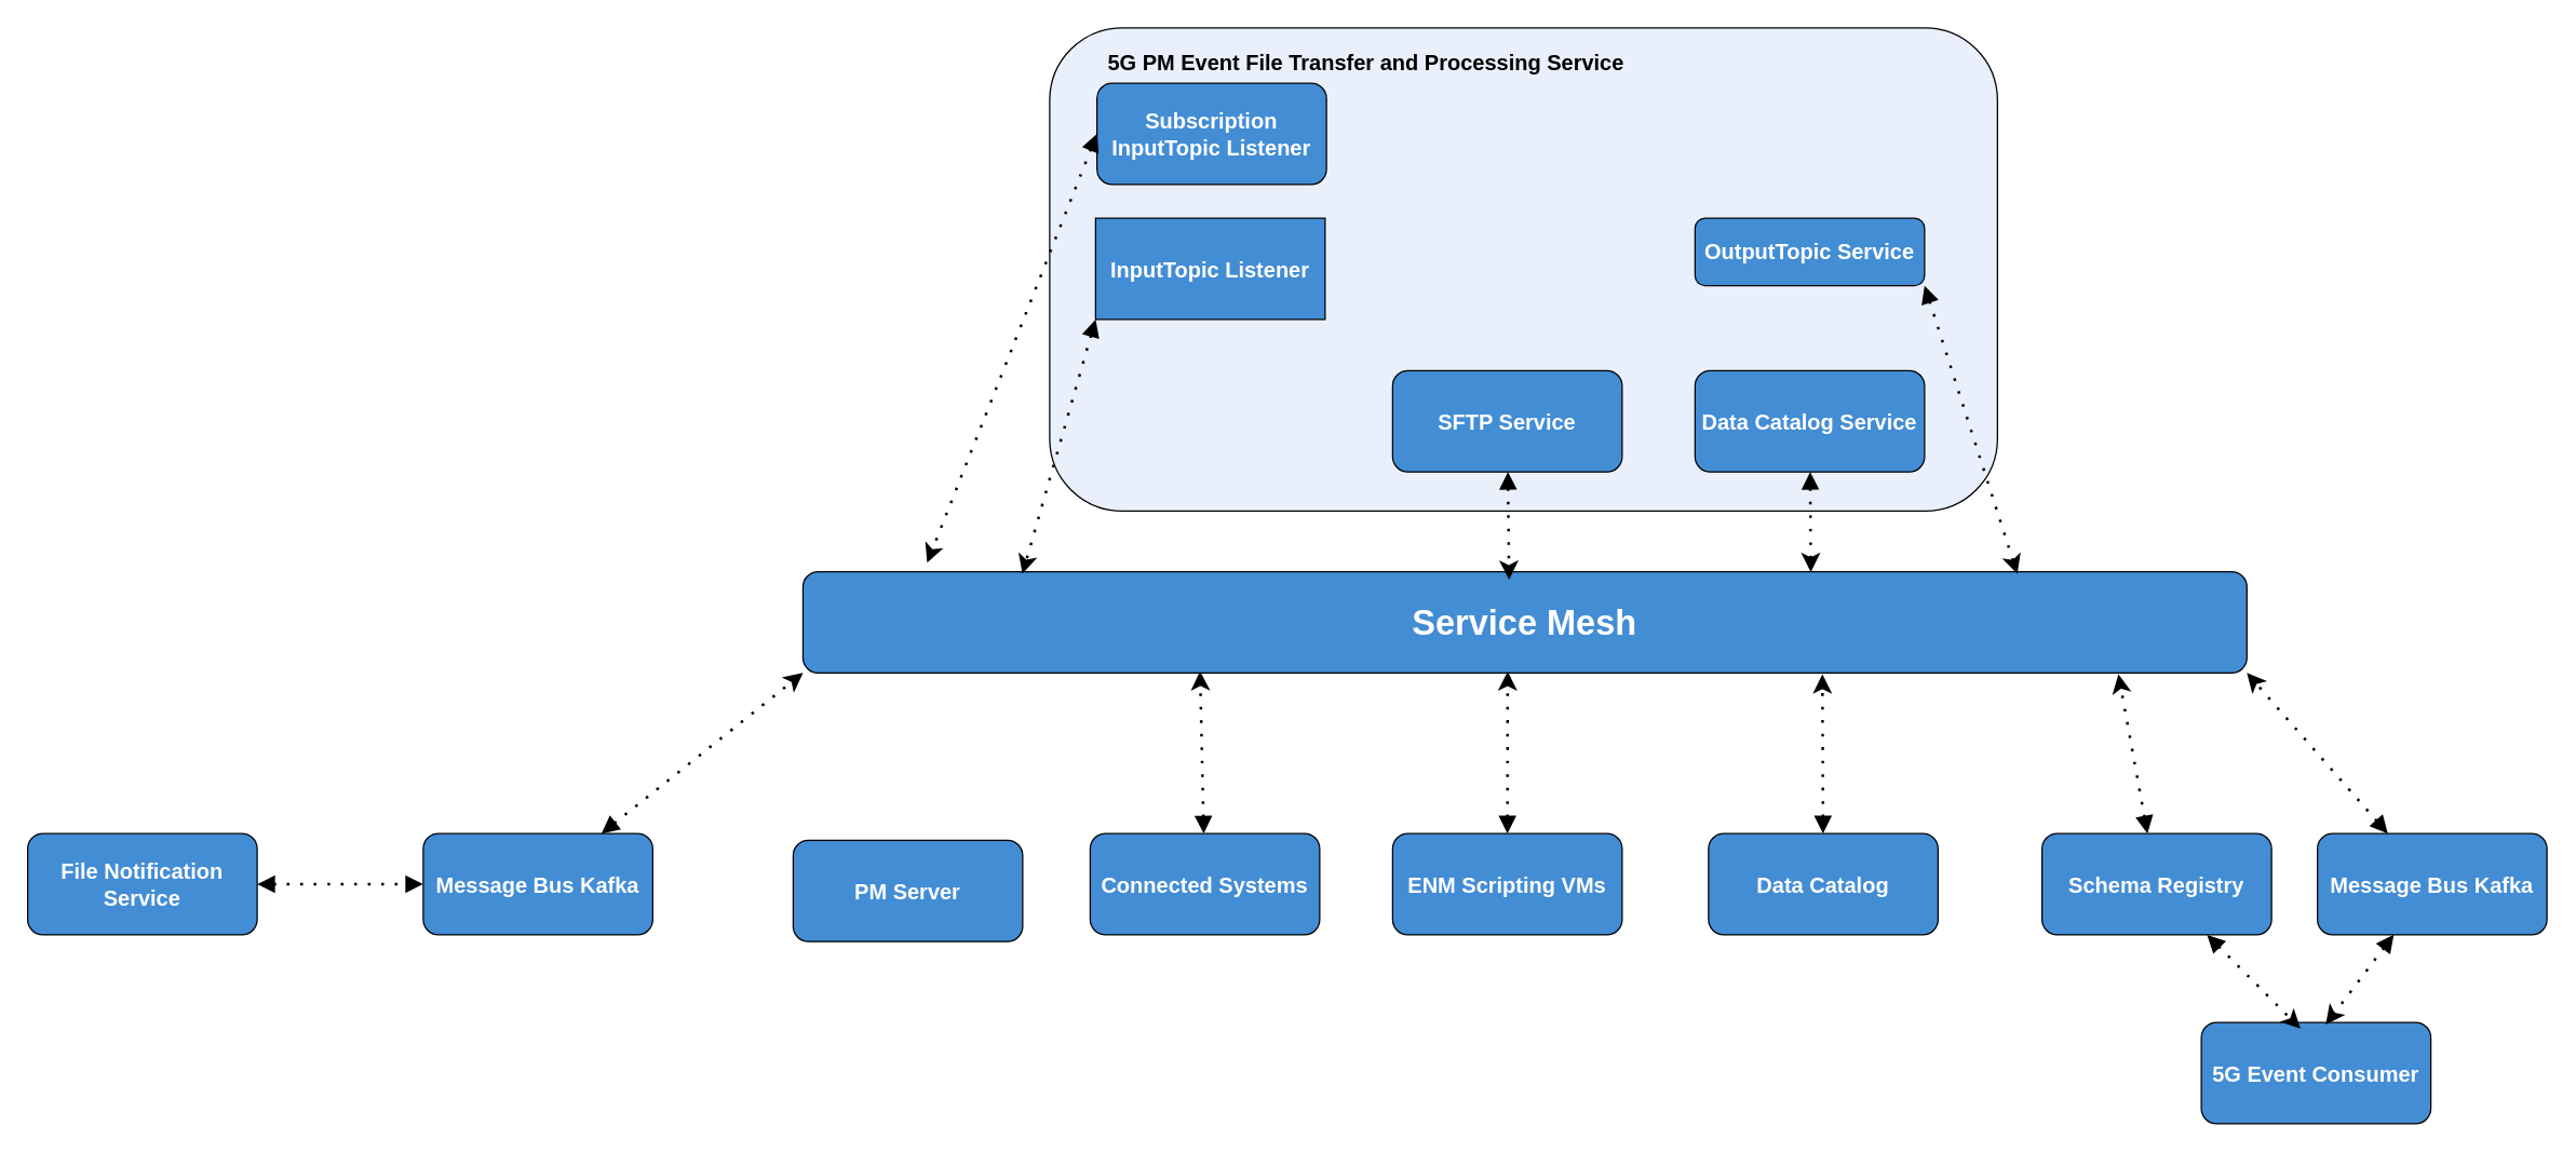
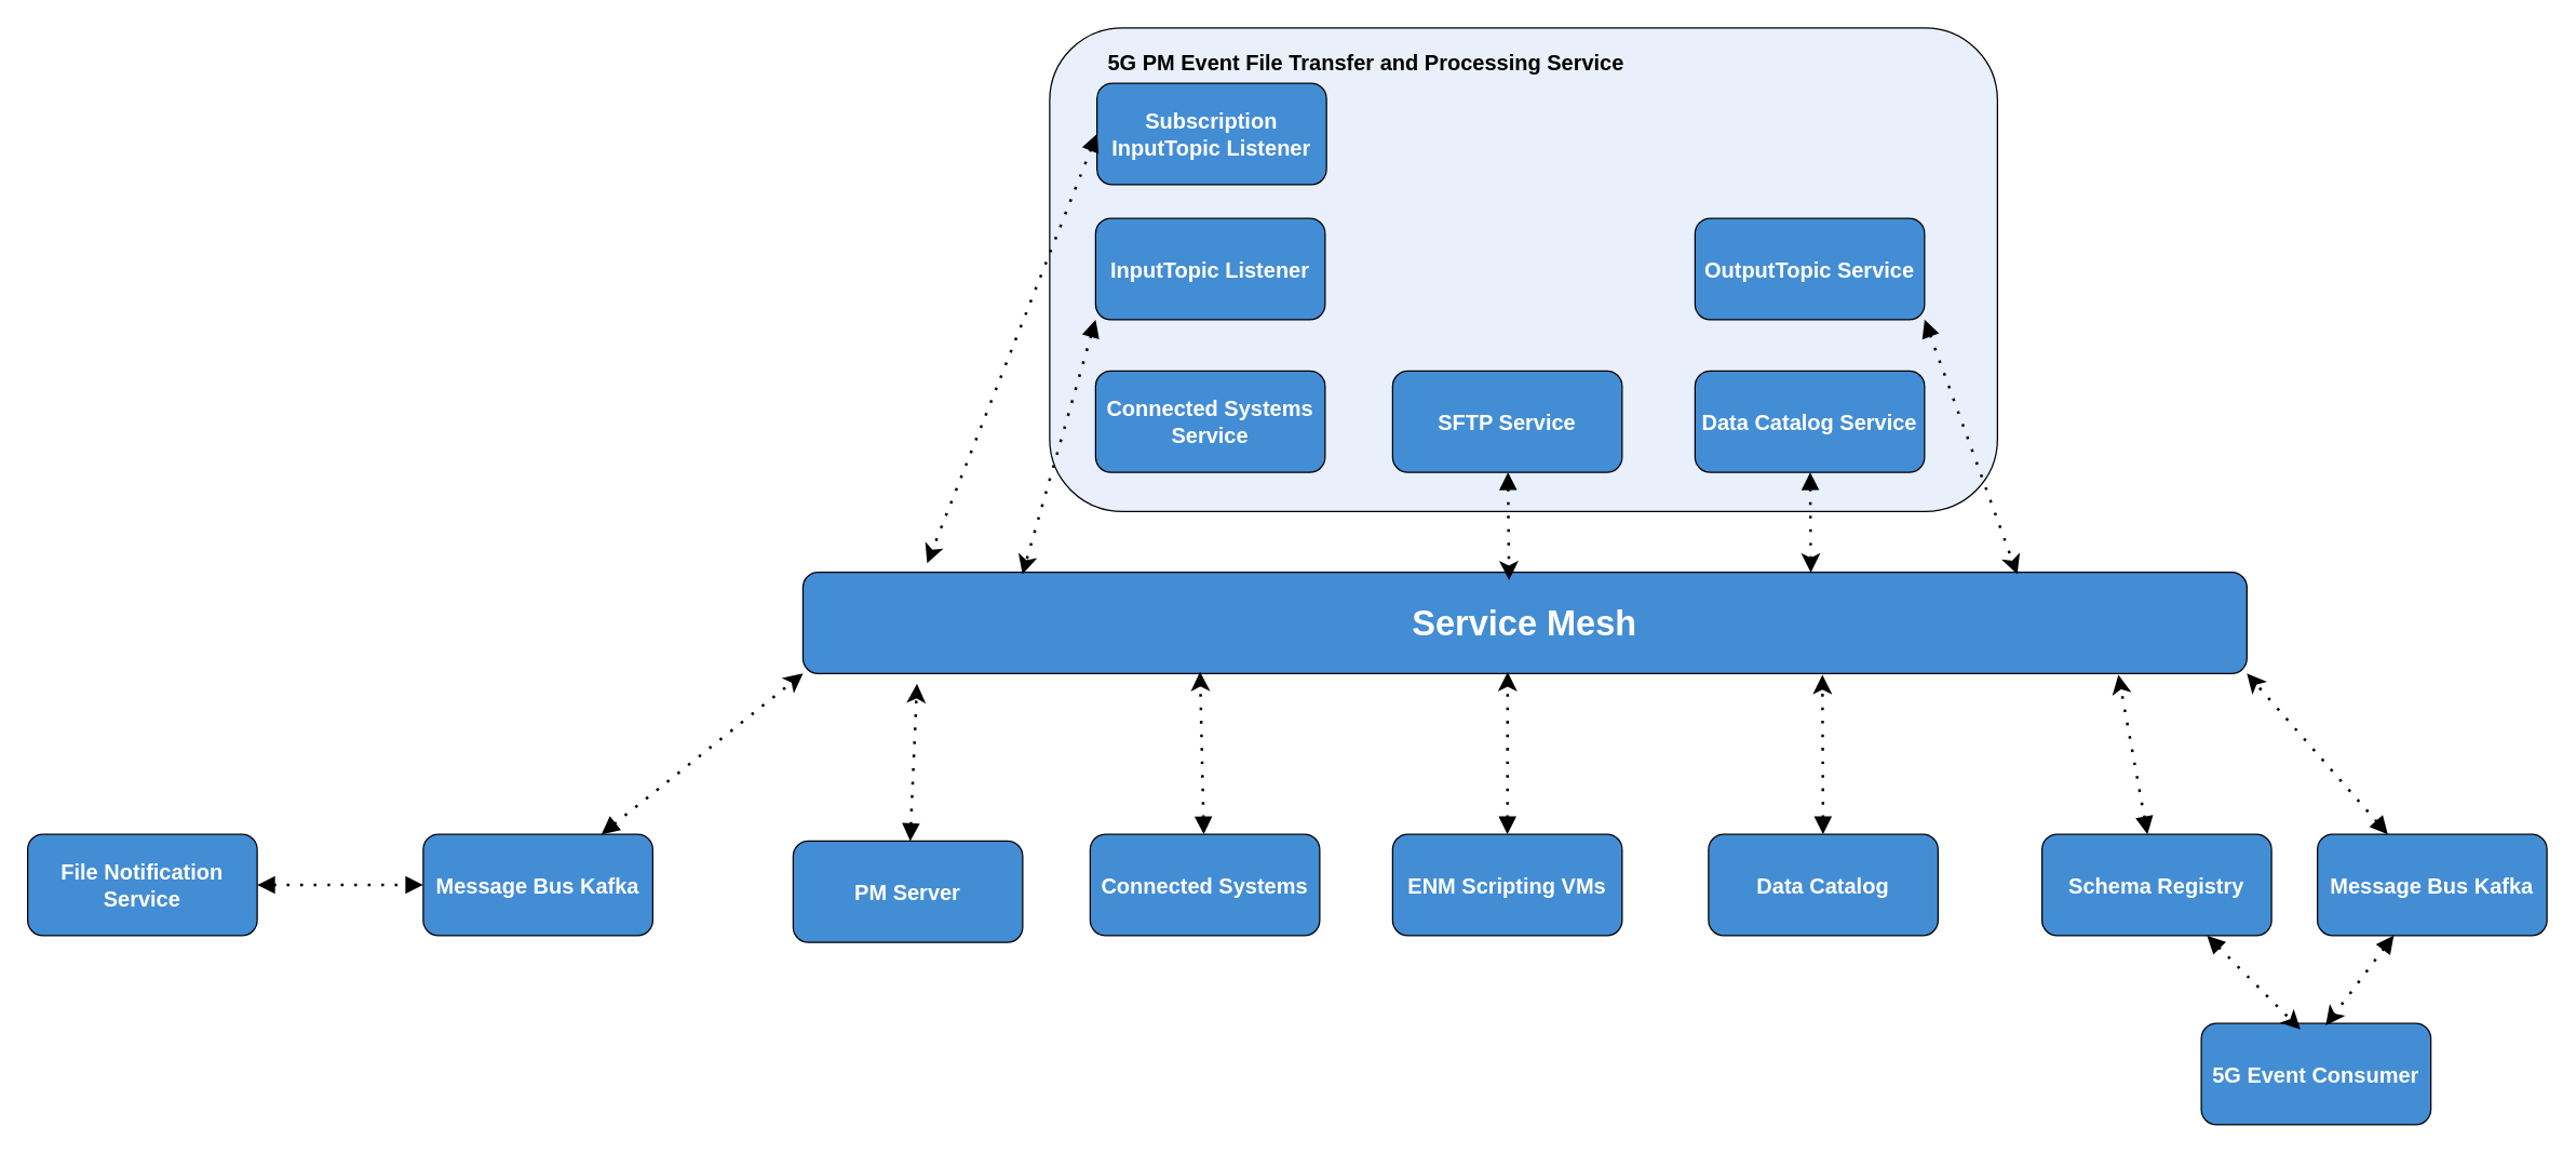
  <mxCell id="0" />
  <mxCell id="1" parent="0" />
  <mxCell id="2" value="&lt;font color=&quot;#ffffff&quot;&gt;&lt;b&gt;File Notification Service&lt;/b&gt;&lt;/font&gt;" style="rounded=1;whiteSpace=wrap;html=1;fontSize=16;fillColor=#438DD5;strokeColor=#000000;" parent="1" vertex="1"><mxGeometry x="20" y="617" width="170" height="75" as="geometry" /></mxCell>
  <mxCell id="3" value="&lt;font color=&quot;#ffffff&quot;&gt;&lt;b&gt;Message Bus Kafka&lt;/b&gt;&lt;/font&gt;" style="rounded=1;whiteSpace=wrap;html=1;fontSize=16;fillColor=#438DD5;strokeColor=#000000;" parent="1" vertex="1"><mxGeometry x="313" y="617" width="170" height="75" as="geometry" /></mxCell>
  <mxCell id="4" value="&lt;b style=&quot;border-color: var(--border-color); color: rgb(255, 255, 255);&quot;&gt;PM Server&lt;/b&gt;" style="rounded=1;whiteSpace=wrap;html=1;fontSize=16;fillColor=#438DD5;strokeColor=#000000;" parent="1" vertex="1"><mxGeometry x="587" y="622" width="170" height="75" as="geometry" /></mxCell>
  <mxCell id="5" value="&lt;font color=&quot;#ffffff&quot;&gt;&lt;b&gt;Message Bus Kafka&lt;/b&gt;&lt;/font&gt;" style="rounded=1;whiteSpace=wrap;html=1;fontSize=16;fillColor=#438DD5;strokeColor=#000000;" parent="1" vertex="1"><mxGeometry x="1716" y="617" width="170" height="75" as="geometry" /></mxCell>
  <mxCell id="6" value="&lt;font color=&quot;#ffffff&quot;&gt;&lt;b&gt;Schema Registry&lt;/b&gt;&lt;/font&gt;" style="rounded=1;whiteSpace=wrap;html=1;fontSize=16;fillColor=#438DD5;strokeColor=#000000;" parent="1" vertex="1"><mxGeometry x="1512" y="617" width="170" height="75" as="geometry" /></mxCell>
  <mxCell id="7" value="&lt;font color=&quot;#ffffff&quot;&gt;&lt;b&gt;5G Event Consumer&lt;/b&gt;&lt;/font&gt;" style="rounded=1;whiteSpace=wrap;html=1;fontSize=16;fillColor=#438DD5;strokeColor=#000000;" parent="1" vertex="1"><mxGeometry x="1630" y="757" width="170" height="75" as="geometry" /></mxCell>
  <mxCell id="8" value="" style="endArrow=block;dashed=1;html=1;dashPattern=1 4;strokeWidth=2;rounded=0;fontSize=12;startSize=8;endSize=8;curved=1;startArrow=block;startFill=1;endFill=1;entryX=0;entryY=0.5;entryDx=0;entryDy=0;exitX=1;exitY=0.5;exitDx=0;exitDy=0;" parent="1" source="2" target="3" edge="1"><mxGeometry width="50" height="50" relative="1" as="geometry"><mxPoint x="181" y="675" as="sourcePoint" /><mxPoint x="310" y="660" as="targetPoint" /></mxGeometry></mxCell>
  <mxCell id="9" value="&lt;b style=&quot;border-color: var(--border-color); color: rgb(255, 255, 255);&quot;&gt;&lt;font style=&quot;font-size: 26px;&quot;&gt;Service Mesh&lt;/font&gt;&lt;/b&gt;" style="rounded=1;whiteSpace=wrap;html=1;fontSize=16;fillColor=#438DD5;strokeColor=#000000;" parent="1" vertex="1"><mxGeometry x="594.25" y="423" width="1069.5" height="75" as="geometry" /></mxCell>
  <mxCell id="10" value="&lt;b style=&quot;border-color: var(--border-color); color: rgb(255, 255, 255);&quot;&gt;Connected Systems&lt;/b&gt;" style="rounded=1;whiteSpace=wrap;html=1;fontSize=16;fillColor=#438DD5;strokeColor=#000000;" parent="1" vertex="1"><mxGeometry x="807" y="617" width="170" height="75" as="geometry" /></mxCell>
  <mxCell id="11" value="&lt;font color=&quot;#ffffff&quot;&gt;&lt;b&gt;Data Catalog&lt;/b&gt;&lt;/font&gt;" style="rounded=1;whiteSpace=wrap;html=1;fontSize=16;fillColor=#438DD5;strokeColor=#000000;" parent="1" vertex="1"><mxGeometry x="1265" y="617" width="170" height="75" as="geometry" /></mxCell>
  <mxCell id="12" value="&lt;font color=&quot;#ffffff&quot;&gt;&lt;b&gt;ENM Scripting VMs&lt;/b&gt;&lt;/font&gt;" style="rounded=1;whiteSpace=wrap;html=1;fontSize=16;fillColor=#438DD5;strokeColor=#000000;" parent="1" vertex="1"><mxGeometry x="1031" y="617" width="170" height="75" as="geometry" /></mxCell>
  <mxCell id="13" style="edgeStyle=none;curved=1;rounded=0;orthogonalLoop=1;jettySize=auto;html=1;entryX=0;entryY=1;entryDx=0;entryDy=0;fontSize=12;startSize=8;endSize=8;dashed=1;dashPattern=1 4;startArrow=block;startFill=1;strokeWidth=2;" parent="1" source="3" target="9" edge="1"><mxGeometry relative="1" as="geometry" /></mxCell>
+ <mxCell id="14" style="edgeStyle=none;curved=1;rounded=0;orthogonalLoop=1;jettySize=auto;html=1;entryX=0.079;entryY=1.101;entryDx=0;entryDy=0;entryPerimeter=0;fontSize=12;startSize=8;endSize=8;dashed=1;dashPattern=1 4;startArrow=block;startFill=1;strokeWidth=2;" parent="1" source="4" target="9" edge="1"><mxGeometry relative="1" as="geometry" /></mxCell>
  <mxCell id="15" style="edgeStyle=none;curved=1;rounded=0;orthogonalLoop=1;jettySize=auto;html=1;entryX=1;entryY=1;entryDx=0;entryDy=0;fontSize=12;startSize=8;endSize=8;dashed=1;dashPattern=1 4;startArrow=block;startFill=1;strokeWidth=2;" parent="1" source="5" target="9" edge="1"><mxGeometry relative="1" as="geometry" /></mxCell>
  <mxCell id="16" style="edgeStyle=none;curved=1;rounded=0;orthogonalLoop=1;jettySize=auto;html=1;entryX=0.542;entryY=0.02;entryDx=0;entryDy=0;entryPerimeter=0;fontSize=12;startSize=8;endSize=8;dashed=1;dashPattern=1 4;startArrow=block;startFill=1;strokeWidth=2;" parent="1" source="5" target="7" edge="1"><mxGeometry relative="1" as="geometry" /></mxCell>
  <mxCell id="17" style="edgeStyle=none;curved=1;rounded=0;orthogonalLoop=1;jettySize=auto;html=1;entryX=0.911;entryY=1.013;entryDx=0;entryDy=0;entryPerimeter=0;fontSize=12;startSize=8;endSize=8;dashed=1;dashPattern=1 4;startArrow=block;startFill=1;strokeWidth=2;" parent="1" source="6" target="9" edge="1"><mxGeometry relative="1" as="geometry" /></mxCell>
  <mxCell id="18" style="edgeStyle=none;curved=1;rounded=0;orthogonalLoop=1;jettySize=auto;html=1;entryX=0.432;entryY=0.061;entryDx=0;entryDy=0;entryPerimeter=0;fontSize=12;startSize=8;endSize=8;dashed=1;dashPattern=1 4;startArrow=block;startFill=1;strokeWidth=2;" parent="1" source="6" target="7" edge="1"><mxGeometry relative="1" as="geometry" /></mxCell>
  <mxCell id="19" style="edgeStyle=none;curved=1;rounded=0;orthogonalLoop=1;jettySize=auto;html=1;entryX=0.275;entryY=0.983;entryDx=0;entryDy=0;entryPerimeter=0;fontSize=12;startSize=8;endSize=8;dashed=1;dashPattern=1 4;startArrow=block;startFill=1;strokeWidth=2;" parent="1" source="10" target="9" edge="1"><mxGeometry relative="1" as="geometry" /></mxCell>
  <mxCell id="20" style="edgeStyle=none;curved=1;rounded=0;orthogonalLoop=1;jettySize=auto;html=1;entryX=0.706;entryY=1.013;entryDx=0;entryDy=0;entryPerimeter=0;fontSize=12;startSize=8;endSize=8;dashed=1;dashPattern=1 4;startArrow=block;startFill=1;strokeWidth=2;" parent="1" source="11" target="9" edge="1"><mxGeometry relative="1" as="geometry" /></mxCell>
  <mxCell id="21" style="edgeStyle=none;curved=1;rounded=0;orthogonalLoop=1;jettySize=auto;html=1;entryX=0.488;entryY=0.984;entryDx=0;entryDy=0;entryPerimeter=0;fontSize=12;startSize=8;endSize=8;dashed=1;dashPattern=1 4;startArrow=block;startFill=1;strokeWidth=2;" parent="1" source="12" target="9" edge="1"><mxGeometry relative="1" as="geometry" /></mxCell>
  <mxCell id="22" value="" style="group" parent="1" vertex="1" connectable="0"><mxGeometry x="777" y="20" width="702" height="358" as="geometry" /></mxCell>
  <mxCell id="23" value="" style="rounded=1;whiteSpace=wrap;html=1;fontSize=16;fillColor=#e9f0fb;strokeColor=#000000;gradientColor=none;align=left;" parent="22" vertex="1"><mxGeometry width="702" height="358" as="geometry" /></mxCell>
- <mxCell id="24" value="&lt;font color=&quot;#ffffff&quot;&gt;&lt;b&gt;InputTopic Listener&lt;/b&gt;&lt;/font&gt;" style="whiteSpace=wrap;html=1;fontSize=16;fillColor=#438DD5;strokeColor=#000000;rounded=0;" parent="22" vertex="1"><mxGeometry x="34" y="141" width="170" height="75" as="geometry" /></mxCell>
- <mxCell id="25" value="&lt;font color=&quot;#ffffff&quot;&gt;&lt;b&gt;OutputTopic Service&lt;/b&gt;&lt;/font&gt;" style="rounded=1;whiteSpace=wrap;html=1;fontSize=16;fillColor=#438DD5;strokeColor=#000000;" parent="22" vertex="1"><mxGeometry x="478" y="141" width="170" height="50" as="geometry" /></mxCell>
+ <mxCell id="24" value="&lt;font color=&quot;#ffffff&quot;&gt;&lt;b&gt;InputTopic Listener&lt;/b&gt;&lt;/font&gt;" style="rounded=1;whiteSpace=wrap;html=1;fontSize=16;fillColor=#438DD5;strokeColor=#000000;" parent="22" vertex="1"><mxGeometry x="34" y="141" width="170" height="75" as="geometry" /></mxCell>
+ <mxCell id="25" value="&lt;font color=&quot;#ffffff&quot;&gt;&lt;b&gt;OutputTopic Service&lt;/b&gt;&lt;/font&gt;" style="rounded=1;whiteSpace=wrap;html=1;fontSize=16;fillColor=#438DD5;strokeColor=#000000;" parent="22" vertex="1"><mxGeometry x="478" y="141" width="170" height="75" as="geometry" /></mxCell>
+ <mxCell id="26" value="&lt;font color=&quot;#ffffff&quot;&gt;&lt;b&gt;Connected Systems Service&lt;/b&gt;&lt;/font&gt;" style="rounded=1;whiteSpace=wrap;html=1;fontSize=16;fillColor=#438DD5;strokeColor=#000000;" parent="22" vertex="1"><mxGeometry x="34" y="254" width="170" height="75" as="geometry" /></mxCell>
  <mxCell id="27" value="&lt;font color=&quot;#ffffff&quot;&gt;&lt;b&gt;SFTP Service&lt;/b&gt;&lt;/font&gt;" style="rounded=1;whiteSpace=wrap;html=1;fontSize=16;fillColor=#438DD5;strokeColor=#000000;" parent="22" vertex="1"><mxGeometry x="254" y="254" width="170" height="75" as="geometry" /></mxCell>
  <mxCell id="28" value="&lt;font color=&quot;#ffffff&quot;&gt;&lt;b&gt;Data Catalog Service&lt;/b&gt;&lt;/font&gt;" style="rounded=1;whiteSpace=wrap;html=1;fontSize=16;fillColor=#438DD5;strokeColor=#000000;" parent="22" vertex="1"><mxGeometry x="478" y="254" width="170" height="75" as="geometry" /></mxCell>
  <mxCell id="29" value="&lt;b&gt;5G PM Event File Transfer and Processing Service&lt;/b&gt;" style="text;html=1;align=center;verticalAlign=middle;resizable=0;points=[];autosize=1;strokeColor=none;fillColor=none;fontSize=16;" parent="22" vertex="1"><mxGeometry x="34" y="10" width="400" height="31" as="geometry" /></mxCell>
  <mxCell id="30" value="&lt;font color=&quot;#ffffff&quot;&gt;&lt;b&gt;Subscription InputTopic Listener&lt;/b&gt;&lt;/font&gt;" style="rounded=1;whiteSpace=wrap;html=1;fontSize=16;fillColor=#438DD5;strokeColor=#000000;" parent="22" vertex="1"><mxGeometry x="35" y="41" width="170" height="75" as="geometry" /></mxCell>
  <mxCell id="31" style="edgeStyle=none;curved=1;rounded=0;orthogonalLoop=1;jettySize=auto;html=1;entryX=0.698;entryY=0.003;entryDx=0;entryDy=0;entryPerimeter=0;fontSize=12;startSize=8;endSize=8;startArrow=block;startFill=1;dashed=1;dashPattern=1 4;strokeWidth=2;" parent="1" source="28" target="9" edge="1"><mxGeometry relative="1" as="geometry" /></mxCell>
  <mxCell id="32" style="edgeStyle=none;curved=1;rounded=0;orthogonalLoop=1;jettySize=auto;html=1;exitX=1;exitY=1;exitDx=0;exitDy=0;entryX=0.841;entryY=0.021;entryDx=0;entryDy=0;entryPerimeter=0;fontSize=12;startSize=8;endSize=8;startArrow=block;startFill=1;dashed=1;dashPattern=1 4;strokeWidth=2;" parent="1" source="25" target="9" edge="1"><mxGeometry relative="1" as="geometry" /></mxCell>
  <mxCell id="33" style="edgeStyle=none;curved=1;rounded=0;orthogonalLoop=1;jettySize=auto;html=1;entryX=0.489;entryY=0.079;entryDx=0;entryDy=0;entryPerimeter=0;fontSize=12;startSize=8;endSize=8;startArrow=block;startFill=1;dashed=1;dashPattern=1 4;strokeWidth=2;" parent="1" source="27" target="9" edge="1"><mxGeometry relative="1" as="geometry" /></mxCell>
  <mxCell id="34" style="edgeStyle=none;curved=1;rounded=0;orthogonalLoop=1;jettySize=auto;html=1;exitX=0;exitY=1;exitDx=0;exitDy=0;entryX=0.152;entryY=0.02;entryDx=0;entryDy=0;entryPerimeter=0;fontSize=12;startSize=8;endSize=8;startArrow=block;startFill=1;dashed=1;dashPattern=1 4;strokeWidth=2;" parent="1" source="24" target="9" edge="1"><mxGeometry relative="1" as="geometry" /></mxCell>
  <mxCell id="35" style="edgeStyle=none;curved=1;rounded=0;orthogonalLoop=1;jettySize=auto;html=1;exitX=0;exitY=0.5;exitDx=0;exitDy=0;entryX=0.086;entryY=-0.089;entryDx=0;entryDy=0;entryPerimeter=0;fontSize=12;startSize=8;endSize=8;startArrow=block;startFill=1;dashed=1;dashPattern=1 4;strokeWidth=2;" parent="1" source="30" target="9" edge="1"><mxGeometry relative="1" as="geometry"><mxPoint x="739.19" y="231" as="sourcePoint" /><mxPoint x="685.004" y="419.5" as="targetPoint" /></mxGeometry></mxCell>
